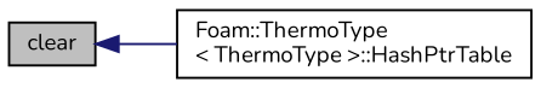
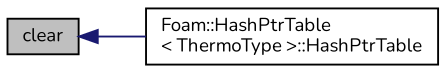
  digraph {
    rankdir=LR
    fontname=Nunito
    node [color=black fontname=Nunito fontsize=10 shape=record]
    n1 [fillcolor=grey75 fontcolor=black height=0.2 label=clear style=filled width=0.4]
-   n2 [height=0.2 label="Foam::ThermoType\l\< ThermoType \>::HashPtrTable" width=0.4]
+   n2 [height=0.2 label="Foam::HashPtrTable\l\< ThermoType \>::HashPtrTable" width=0.4]
    n1 -> n2 [color=midnightblue dir=back fontname=Nunito fontsize=10 labelfontname=FreeSans labelfontsize=10 style=solid]
  }
